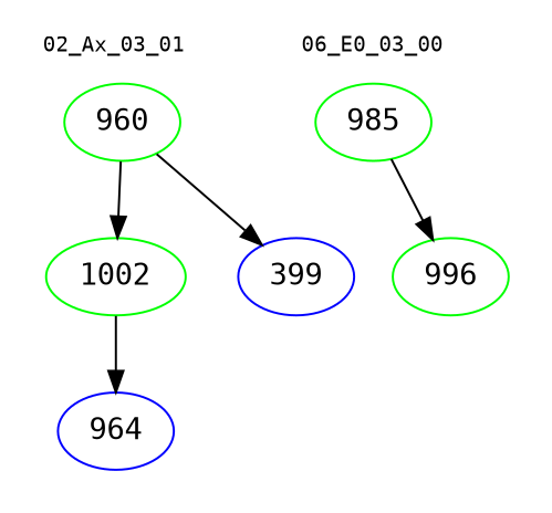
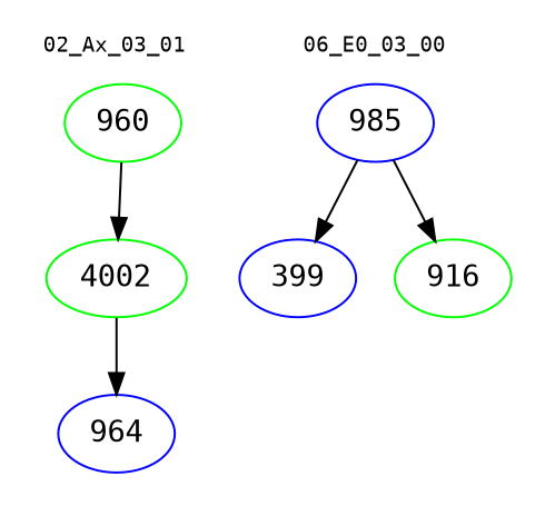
  digraph {
    fontname="DejaVu Sans Mono"
    node [color=green fontname="DejaVu Sans Mono"]
    edge [color=black fontname="DejaVu Sans Mono"]
    n1 [label=960]
    n2 [color=blue label=964]
-   n3 [label=1002]
-   n4 [label=985]
+   n3 [label=4002]
+   n4 [color=blue label=985]
    n5 [color=blue label=399]
-   n6 [label=996]
+   n6 [label=916]
    subgraph cluster_1 {
      color=white
      fontsize=10
      label="02_Ax_03_01"
      n1
      n2
      n3
    }
    subgraph cluster_2 {
      color=white
      fontsize=10
      label="06_E0_03_00"
      n4
      n5
      n6
    }
    n1 -> n3
    n3 -> n2
-   n1 -> n5
+   n4 -> n5
    n4 -> n6
  }
